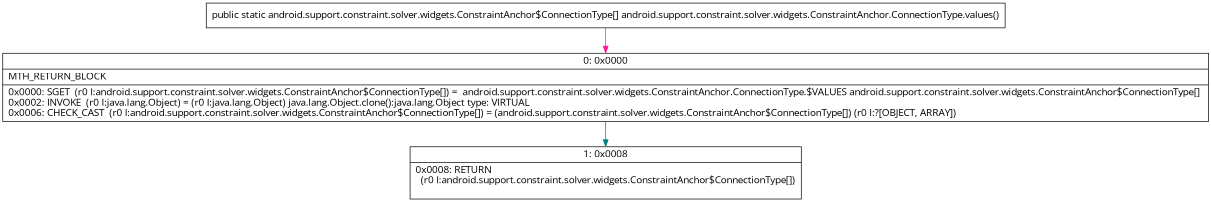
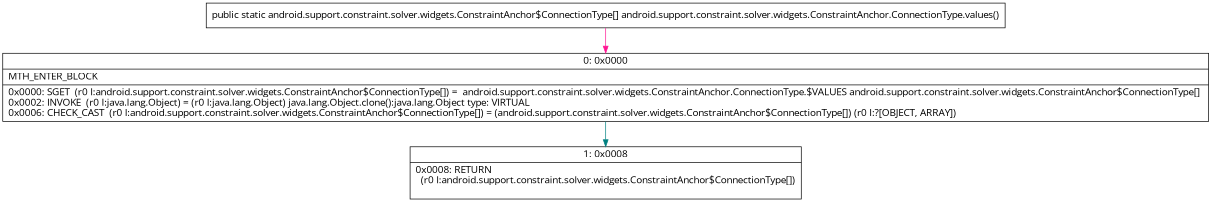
  digraph {
    fontname="Open Sans"
    node [shape=record fontname="Open Sans"]
    edge [fontname="Open Sans"]
-   n1 [label="{0\:\ 0x0000|MTH_RETURN_BLOCK\l|0x0000: SGET  (r0 I:android.support.constraint.solver.widgets.ConstraintAnchor$ConnectionType[]) =  android.support.constraint.solver.widgets.ConstraintAnchor.ConnectionType.$VALUES android.support.constraint.solver.widgets.ConstraintAnchor$ConnectionType[] \l0x0002: INVOKE  (r0 I:java.lang.Object) = (r0 I:java.lang.Object) java.lang.Object.clone():java.lang.Object type: VIRTUAL \l0x0006: CHECK_CAST  (r0 I:android.support.constraint.solver.widgets.ConstraintAnchor$ConnectionType[]) = (android.support.constraint.solver.widgets.ConstraintAnchor$ConnectionType[]) (r0 I:?[OBJECT, ARRAY]) \l}"]
+   n1 [label="{0\:\ 0x0000|MTH_ENTER_BLOCK\l|0x0000: SGET  (r0 I:android.support.constraint.solver.widgets.ConstraintAnchor$ConnectionType[]) =  android.support.constraint.solver.widgets.ConstraintAnchor.ConnectionType.$VALUES android.support.constraint.solver.widgets.ConstraintAnchor$ConnectionType[] \l0x0002: INVOKE  (r0 I:java.lang.Object) = (r0 I:java.lang.Object) java.lang.Object.clone():java.lang.Object type: VIRTUAL \l0x0006: CHECK_CAST  (r0 I:android.support.constraint.solver.widgets.ConstraintAnchor$ConnectionType[]) = (android.support.constraint.solver.widgets.ConstraintAnchor$ConnectionType[]) (r0 I:?[OBJECT, ARRAY]) \l}"]
    n2 [label="{1\:\ 0x0008|0x0008: RETURN  \l  (r0 I:android.support.constraint.solver.widgets.ConstraintAnchor$ConnectionType[])\l \l}"]
    n3 [label="{public static android.support.constraint.solver.widgets.ConstraintAnchor$ConnectionType[] android.support.constraint.solver.widgets.ConstraintAnchor.ConnectionType.values() }"]
    n1 -> n2 [color=teal]
    n3 -> n1 [color=deeppink]
  }
